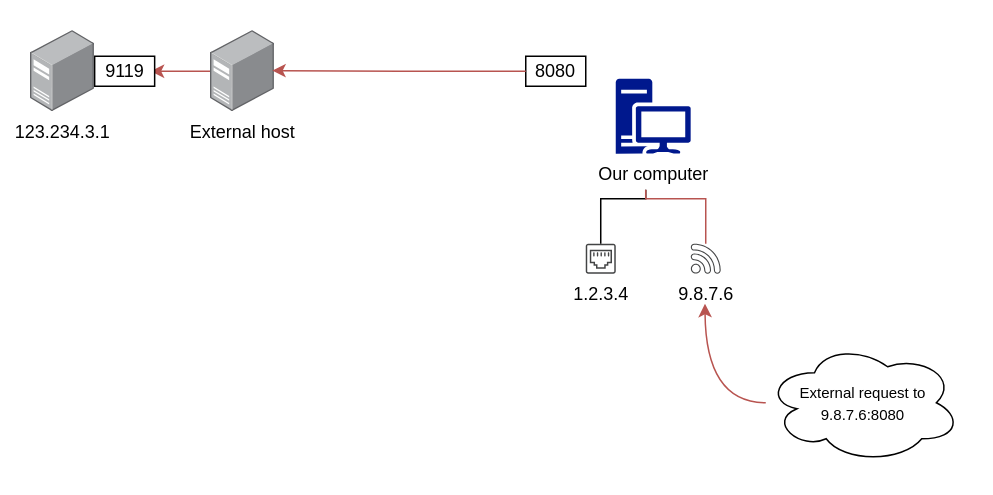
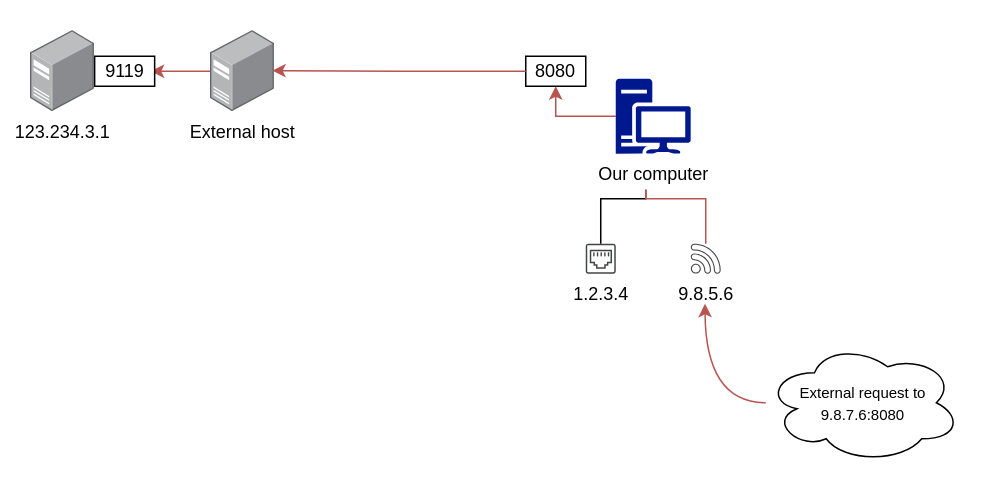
  <mxCell id="0" />
  <mxCell id="1" parent="0" />
  <mxCell id="2" style="edgeStyle=orthogonalEdgeStyle;rounded=0;orthogonalLoop=1;jettySize=auto;html=1;fillColor=#f8cecc;strokeColor=#b85450;" edge="1" parent="1" source="3"><mxGeometry relative="1" as="geometry"><mxPoint x="100" y="47" as="targetPoint" /></mxGeometry></mxCell>
  <mxCell id="3" value="External host" style="image;points=[];aspect=fixed;html=1;align=center;shadow=0;dashed=0;image=img/lib/allied_telesis/computer_and_terminals/Server_Desktop.svg;" vertex="1" parent="1"><mxGeometry x="140" y="20" width="42.6" height="54" as="geometry" /></mxCell>
  <mxCell id="4" value="9119" style="rounded=0;whiteSpace=wrap;html=1;" vertex="1" parent="1"><mxGeometry x="62.6" y="37" width="40" height="20" as="geometry" /></mxCell>
  <mxCell id="5" value="123.234.3.1" style="image;points=[];aspect=fixed;html=1;align=center;shadow=0;dashed=0;image=img/lib/allied_telesis/computer_and_terminals/Server_Desktop.svg;" vertex="1" parent="1"><mxGeometry x="20" y="20" width="42.6" height="54" as="geometry" /></mxCell>
+ <mxCell id="6" style="edgeStyle=orthogonalEdgeStyle;rounded=0;orthogonalLoop=1;jettySize=auto;html=1;entryX=0.5;entryY=1;entryDx=0;entryDy=0;fillColor=#f8cecc;strokeColor=#b85450;" edge="1" parent="1" source="7" target="14"><mxGeometry relative="1" as="geometry" /></mxCell>
  <mxCell id="7" value="Our computer" style="sketch=0;aspect=fixed;pointerEvents=1;shadow=0;dashed=0;html=1;strokeColor=none;labelPosition=center;verticalLabelPosition=bottom;verticalAlign=top;align=center;fillColor=#00188D;shape=mxgraph.mscae.enterprise.workstation_client" vertex="1" parent="1"><mxGeometry x="410" y="52" width="50" height="50" as="geometry" /></mxCell>
- <mxCell id="8" value="9.8.7.6" style="sketch=0;pointerEvents=1;shadow=0;dashed=0;html=1;strokeColor=none;fillColor=#434445;aspect=fixed;labelPosition=center;verticalLabelPosition=bottom;verticalAlign=top;align=center;outlineConnect=0;shape=mxgraph.vvd.wi_fi;" vertex="1" parent="1"><mxGeometry x="460" y="162" width="20" height="20" as="geometry" /></mxCell>
+ <mxCell id="8" value="9.8.5.6" style="sketch=0;pointerEvents=1;shadow=0;dashed=0;html=1;strokeColor=none;fillColor=#434445;aspect=fixed;labelPosition=center;verticalLabelPosition=bottom;verticalAlign=top;align=center;outlineConnect=0;shape=mxgraph.vvd.wi_fi;" vertex="1" parent="1"><mxGeometry x="460" y="162" width="20" height="20" as="geometry" /></mxCell>
  <mxCell id="9" value="1.2.3.4" style="sketch=0;pointerEvents=1;shadow=0;dashed=0;html=1;strokeColor=none;fillColor=#434445;aspect=fixed;labelPosition=center;verticalLabelPosition=bottom;verticalAlign=top;align=center;outlineConnect=0;shape=mxgraph.vvd.ethernet_port;" vertex="1" parent="1"><mxGeometry x="390" y="162" width="20" height="20" as="geometry" /></mxCell>
  <mxCell id="10" style="rounded=0;orthogonalLoop=1;jettySize=auto;html=1;strokeColor=default;endArrow=none;endFill=0;" edge="1" parent="1"><mxGeometry relative="1" as="geometry"><Array as="points"><mxPoint x="429.99" y="132" /><mxPoint x="399.99" y="132" /></Array><mxPoint x="429.99" y="126" as="sourcePoint" /><mxPoint x="399.99" y="162" as="targetPoint" /></mxGeometry></mxCell>
  <mxCell id="11" style="edgeStyle=orthogonalEdgeStyle;rounded=0;orthogonalLoop=1;jettySize=auto;html=1;endArrow=none;endFill=0;fillColor=#f8cecc;strokeColor=#b85450;" edge="1" parent="1"><mxGeometry relative="1" as="geometry"><Array as="points"><mxPoint x="429.99" y="132" /><mxPoint x="469.99" y="132" /></Array><mxPoint x="429.99" y="126" as="sourcePoint" /><mxPoint x="469.99" y="162" as="targetPoint" /></mxGeometry></mxCell>
  <mxCell id="12" value="&lt;font style=&quot;font-size: 10px;&quot;&gt;External request to 9.8.7.6:8080&lt;/font&gt;" style="ellipse;shape=cloud;whiteSpace=wrap;html=1;fillColor=none;" vertex="1" parent="1"><mxGeometry x="510" y="228" width="130" height="80" as="geometry" /></mxCell>
  <mxCell id="13" style="edgeStyle=orthogonalEdgeStyle;rounded=0;orthogonalLoop=1;jettySize=auto;html=1;curved=1;fillColor=#f8cecc;strokeColor=#b85450;" edge="1" parent="1" source="12"><mxGeometry relative="1" as="geometry"><mxPoint x="428.48" y="268" as="sourcePoint" /><mxPoint x="469.48" y="202" as="targetPoint" /></mxGeometry></mxCell>
  <mxCell id="14" value="8080" style="rounded=0;whiteSpace=wrap;html=1;" vertex="1" parent="1"><mxGeometry x="350" y="37" width="40" height="20" as="geometry" /></mxCell>
  <mxCell id="15" style="edgeStyle=orthogonalEdgeStyle;rounded=0;orthogonalLoop=1;jettySize=auto;html=1;entryX=0.962;entryY=0.492;entryDx=0;entryDy=0;entryPerimeter=0;fillColor=#f8cecc;strokeColor=#b85450;" edge="1" parent="1" source="14" target="3"><mxGeometry relative="1" as="geometry" /></mxCell>
